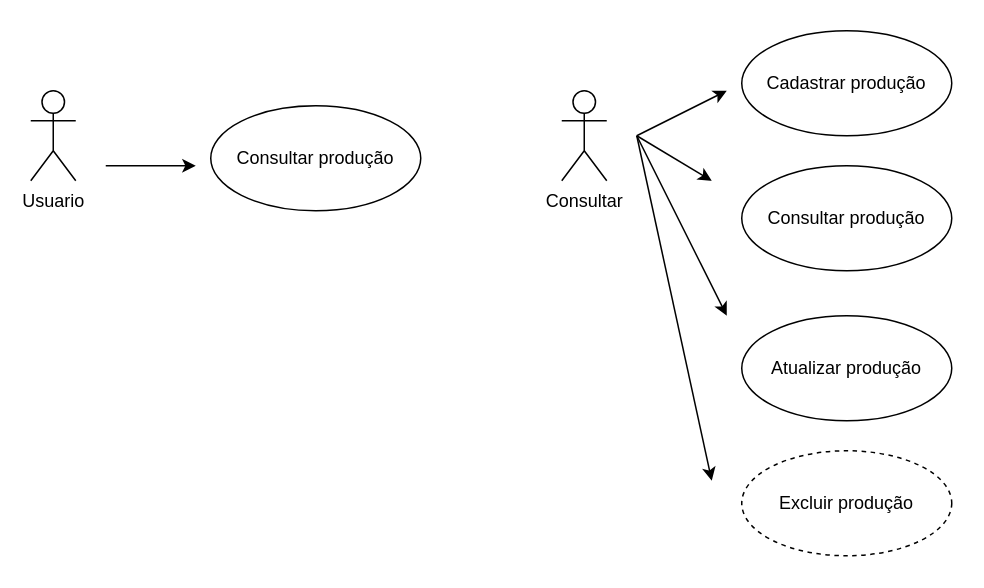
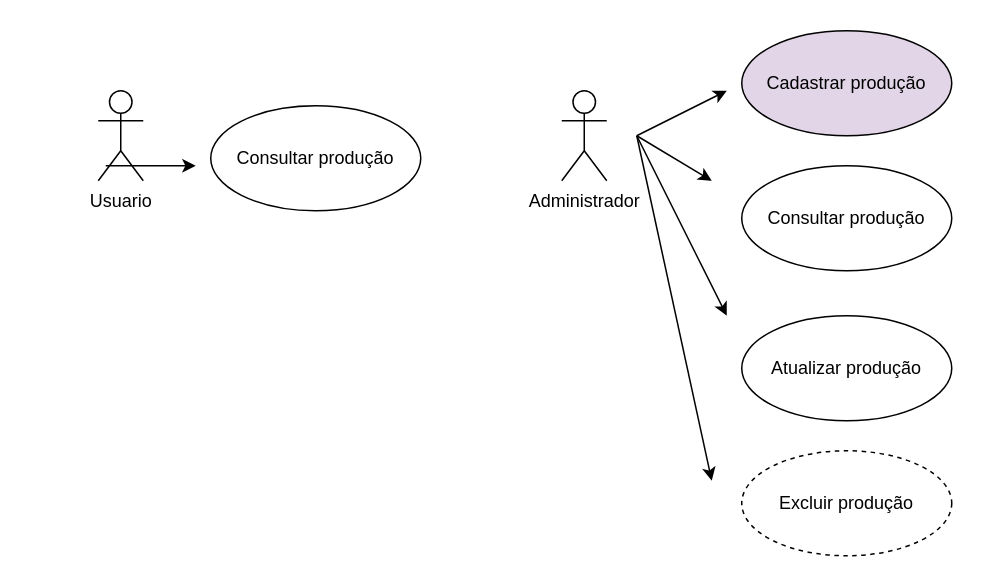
  <mxCell id="0" />
  <mxCell id="1" parent="0" />
- <mxCell id="2" value="Usuario" style="shape=umlActor;verticalLabelPosition=bottom;verticalAlign=top;html=1;" vertex="1" parent="1"><mxGeometry x="20" y="60" width="30" height="60" as="geometry" /></mxCell>
+ <mxCell id="2" value="Usuario" style="shape=umlActor;verticalLabelPosition=bottom;verticalAlign=top;html=1;" vertex="1" parent="1"><mxGeometry x="65" y="60" width="30" height="60" as="geometry" /></mxCell>
  <mxCell id="3" value="Consultar produção" style="ellipse;whiteSpace=wrap;html=1;" vertex="1" parent="1"><mxGeometry x="140" y="70" width="140" height="70" as="geometry" /></mxCell>
  <mxCell id="4" value="" style="endArrow=classic;html=1;rounded=0;" edge="1" parent="1"><mxGeometry width="50" height="50" relative="1" as="geometry"><mxPoint x="70" y="110" as="sourcePoint" /><mxPoint x="130" y="110" as="targetPoint" /></mxGeometry></mxCell>
- <mxCell id="5" value="Consultar" style="shape=umlActor;verticalLabelPosition=bottom;verticalAlign=top;html=1;" vertex="1" parent="1"><mxGeometry x="374" y="60" width="30" height="60" as="geometry" /></mxCell>
+ <mxCell id="5" value="Administrador" style="shape=umlActor;verticalLabelPosition=bottom;verticalAlign=top;html=1;" vertex="1" parent="1"><mxGeometry x="374" y="60" width="30" height="60" as="geometry" /></mxCell>
  <mxCell id="6" value="Consultar produção" style="ellipse;whiteSpace=wrap;html=1;" vertex="1" parent="1"><mxGeometry x="494" y="110" width="140" height="70" as="geometry" /></mxCell>
- <mxCell id="7" value="Cadastrar produção" style="ellipse;whiteSpace=wrap;html=1;" vertex="1" parent="1"><mxGeometry x="494" y="20" width="140" height="70" as="geometry" /></mxCell>
+ <mxCell id="7" value="Cadastrar produção" style="ellipse;whiteSpace=wrap;html=1;fillColor=#e1d5e7;" vertex="1" parent="1"><mxGeometry x="494" y="20" width="140" height="70" as="geometry" /></mxCell>
  <mxCell id="8" value="Atualizar produção" style="ellipse;whiteSpace=wrap;html=1;" vertex="1" parent="1"><mxGeometry x="494" y="210" width="140" height="70" as="geometry" /></mxCell>
  <mxCell id="9" value="Excluir produção" style="ellipse;whiteSpace=wrap;html=1;dashed=1;" vertex="1" parent="1"><mxGeometry x="494" y="300" width="140" height="70" as="geometry" /></mxCell>
  <mxCell id="10" value="" style="endArrow=classic;html=1;rounded=0;" edge="1" parent="1"><mxGeometry width="50" height="50" relative="1" as="geometry"><mxPoint x="424" y="90" as="sourcePoint" /><mxPoint x="484" y="60" as="targetPoint" /></mxGeometry></mxCell>
  <mxCell id="11" value="" style="endArrow=classic;html=1;rounded=0;" edge="1" parent="1"><mxGeometry width="50" height="50" relative="1" as="geometry"><mxPoint x="424" y="90" as="sourcePoint" /><mxPoint x="474" y="120" as="targetPoint" /></mxGeometry></mxCell>
  <mxCell id="12" value="" style="endArrow=classic;html=1;rounded=0;" edge="1" parent="1"><mxGeometry width="50" height="50" relative="1" as="geometry"><mxPoint x="424" y="90" as="sourcePoint" /><mxPoint x="484" y="210" as="targetPoint" /></mxGeometry></mxCell>
  <mxCell id="13" value="" style="endArrow=classic;html=1;rounded=0;" edge="1" parent="1"><mxGeometry width="50" height="50" relative="1" as="geometry"><mxPoint x="424" y="90" as="sourcePoint" /><mxPoint x="474" y="320" as="targetPoint" /></mxGeometry></mxCell>
